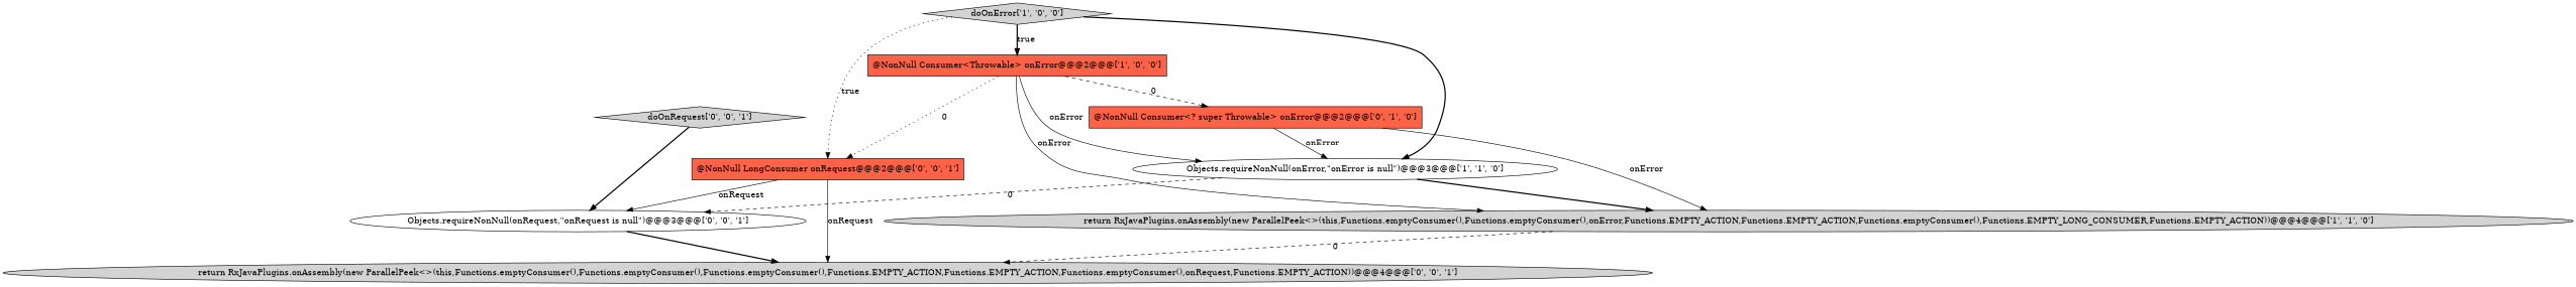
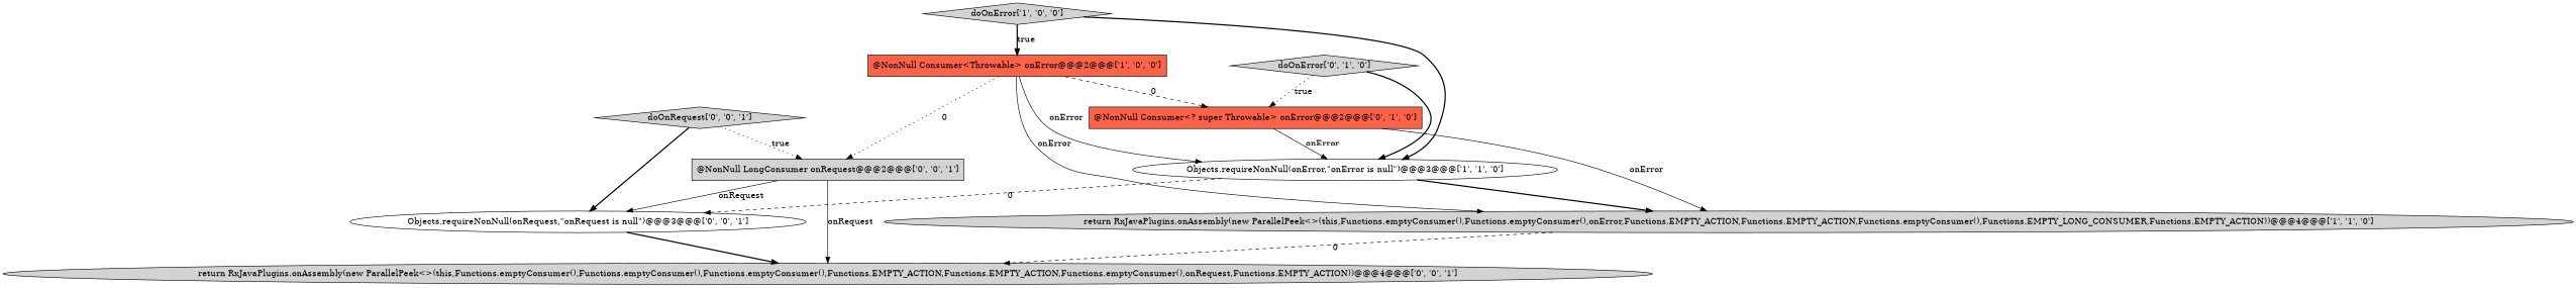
  digraph {
    node [fillcolor=lightgray shape=ellipse style=filled]
    edge [style=bold]
    n1 [label="doOnError['1', '0', '0']" shape=diamond]
    n2 [fillcolor=tomato label="@NonNull Consumer<Throwable> onError@@@2@@@['1', '0', '0']" shape=box]
    n3 [fillcolor=white label="Objects.requireNonNull(onError,\"onError is null\")@@@3@@@['1', '1', '0']"]
-   n4 [fillcolor=tomato label="@NonNull LongConsumer onRequest@@@2@@@['0', '0', '1']" shape=box]
+   n4 [label="@NonNull LongConsumer onRequest@@@2@@@['0', '0', '1']" shape=box]
    n5 [fillcolor=tomato label="@NonNull Consumer<? super Throwable> onError@@@2@@@['0', '1', '0']" shape=box]
    n6 [label="return RxJavaPlugins.onAssembly(new ParallelPeek<>(this,Functions.emptyConsumer(),Functions.emptyConsumer(),onError,Functions.EMPTY_ACTION,Functions.EMPTY_ACTION,Functions.emptyConsumer(),Functions.EMPTY_LONG_CONSUMER,Functions.EMPTY_ACTION))@@@4@@@['1', '1', '0']"]
    n7 [fillcolor=white label="Objects.requireNonNull(onRequest,\"onRequest is null\")@@@3@@@['0', '0', '1']"]
    n8 [label="return RxJavaPlugins.onAssembly(new ParallelPeek<>(this,Functions.emptyConsumer(),Functions.emptyConsumer(),Functions.emptyConsumer(),Functions.EMPTY_ACTION,Functions.EMPTY_ACTION,Functions.emptyConsumer(),onRequest,Functions.EMPTY_ACTION))@@@4@@@['0', '0', '1']"]
    n9 [label="doOnRequest['0', '0', '1']" shape=diamond]
+   n10 [label="doOnError['0', '1', '0']" shape=diamond]
    n1 -> n2 [label=true]
    n1 -> n3
    n2 -> n3 [label=onError style=solid]
    n2 -> n4 [label=0 style=dotted]
    n2 -> n5 [label=0 style=dashed]
    n2 -> n6 [label=onError style=solid]
    n3 -> n6
    n3 -> n7 [label=0 style=dashed]
    n4 -> n7 [label=onRequest style=solid]
    n4 -> n8 [label=onRequest style=solid]
    n5 -> n3 [label=onError style=solid]
    n5 -> n6 [label=onError style=solid]
    n6 -> n8 [label=0 style=dashed]
    n7 -> n8
-   n1 -> n4 [label=true style=dotted]
+   n9 -> n4 [label=true style=dotted]
    n9 -> n7
+   n10 -> n3
+   n10 -> n5 [label=true style=dotted]
  }
